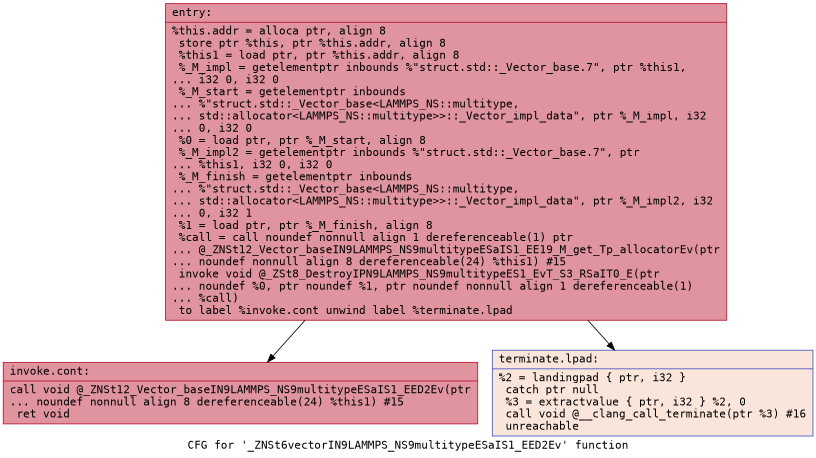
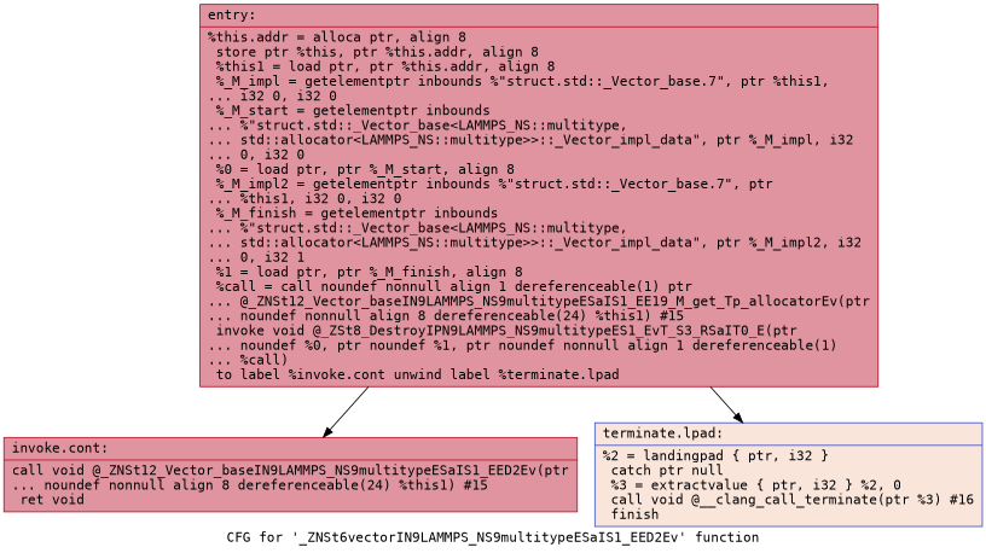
  digraph {
    label="CFG for '_ZNSt6vectorIN9LAMMPS_NS9multitypeESaIS1_EED2Ev' function"
    fontname="DejaVu Sans Mono"
    node [color="#b70d28ff" fillcolor="#b70d2870" fontname="DejaVu Sans Mono" shape=record style=filled]
    edge [fontname="DejaVu Sans Mono"]
    n1 [label="{entry:\l|  %this.addr = alloca ptr, align 8\l  store ptr %this, ptr %this.addr, align 8\l  %this1 = load ptr, ptr %this.addr, align 8\l  %_M_impl = getelementptr inbounds %\"struct.std::_Vector_base.7\", ptr %this1,\l... i32 0, i32 0\l  %_M_start = getelementptr inbounds\l... %\"struct.std::_Vector_base\<LAMMPS_NS::multitype,\l... std::allocator\<LAMMPS_NS::multitype\>\>::_Vector_impl_data\", ptr %_M_impl, i32\l... 0, i32 0\l  %0 = load ptr, ptr %_M_start, align 8\l  %_M_impl2 = getelementptr inbounds %\"struct.std::_Vector_base.7\", ptr\l... %this1, i32 0, i32 0\l  %_M_finish = getelementptr inbounds\l... %\"struct.std::_Vector_base\<LAMMPS_NS::multitype,\l... std::allocator\<LAMMPS_NS::multitype\>\>::_Vector_impl_data\", ptr %_M_impl2, i32\l... 0, i32 1\l  %1 = load ptr, ptr %_M_finish, align 8\l  %call = call noundef nonnull align 1 dereferenceable(1) ptr\l... @_ZNSt12_Vector_baseIN9LAMMPS_NS9multitypeESaIS1_EE19_M_get_Tp_allocatorEv(ptr\l... noundef nonnull align 8 dereferenceable(24) %this1) #15\l  invoke void @_ZSt8_DestroyIPN9LAMMPS_NS9multitypeES1_EvT_S3_RSaIT0_E(ptr\l... noundef %0, ptr noundef %1, ptr noundef nonnull align 1 dereferenceable(1)\l... %call)\l          to label %invoke.cont unwind label %terminate.lpad\l}"]
    n2 [label="{invoke.cont:\l|  call void @_ZNSt12_Vector_baseIN9LAMMPS_NS9multitypeESaIS1_EED2Ev(ptr\l... noundef nonnull align 8 dereferenceable(24) %this1) #15\l  ret void\l}"]
-   n3 [color="#3d50c3ff" fillcolor="#f4c5ad70" label="{terminate.lpad:\l|  %2 = landingpad \{ ptr, i32 \}\l          catch ptr null\l  %3 = extractvalue \{ ptr, i32 \} %2, 0\l  call void @__clang_call_terminate(ptr %3) #16\l  unreachable\l}"]
+   n3 [color="#3d50c3ff" fillcolor="#f4c5ad70" label="{terminate.lpad:\l|  %2 = landingpad \{ ptr, i32 \}\l          catch ptr null\l  %3 = extractvalue \{ ptr, i32 \} %2, 0\l  call void @__clang_call_terminate(ptr %3) #16\l  finish\l}"]
    n1 -> n2
    n1 -> n3
  }
